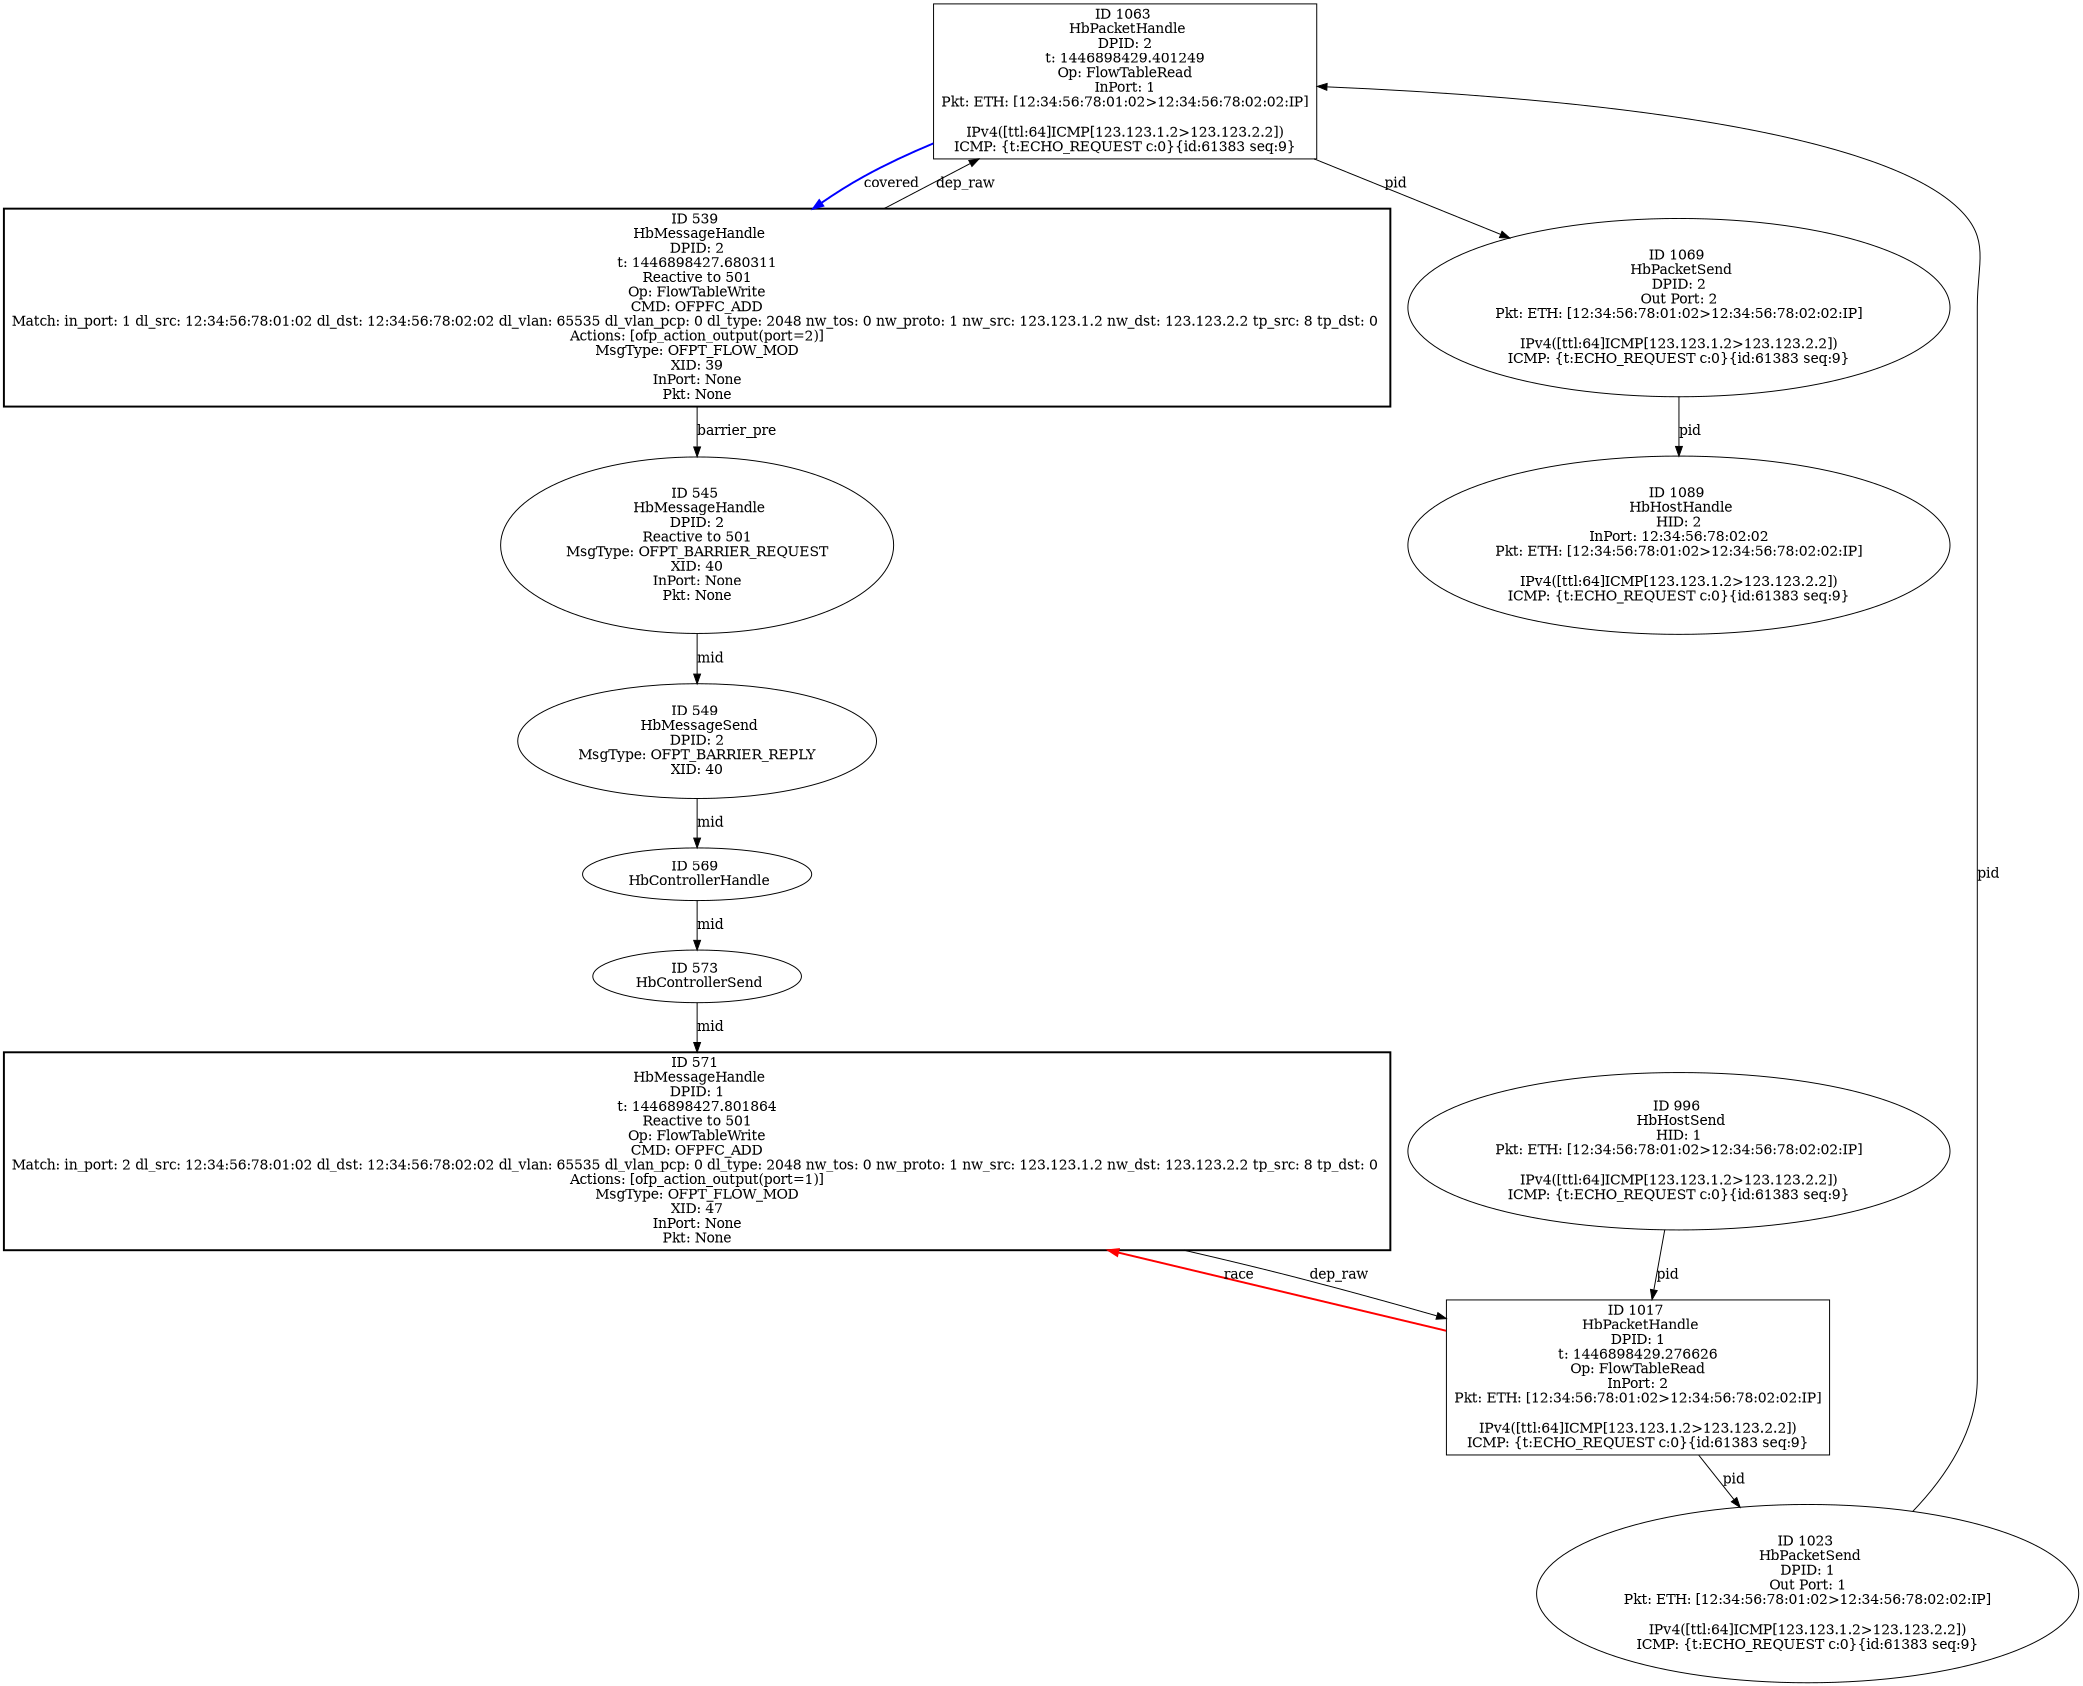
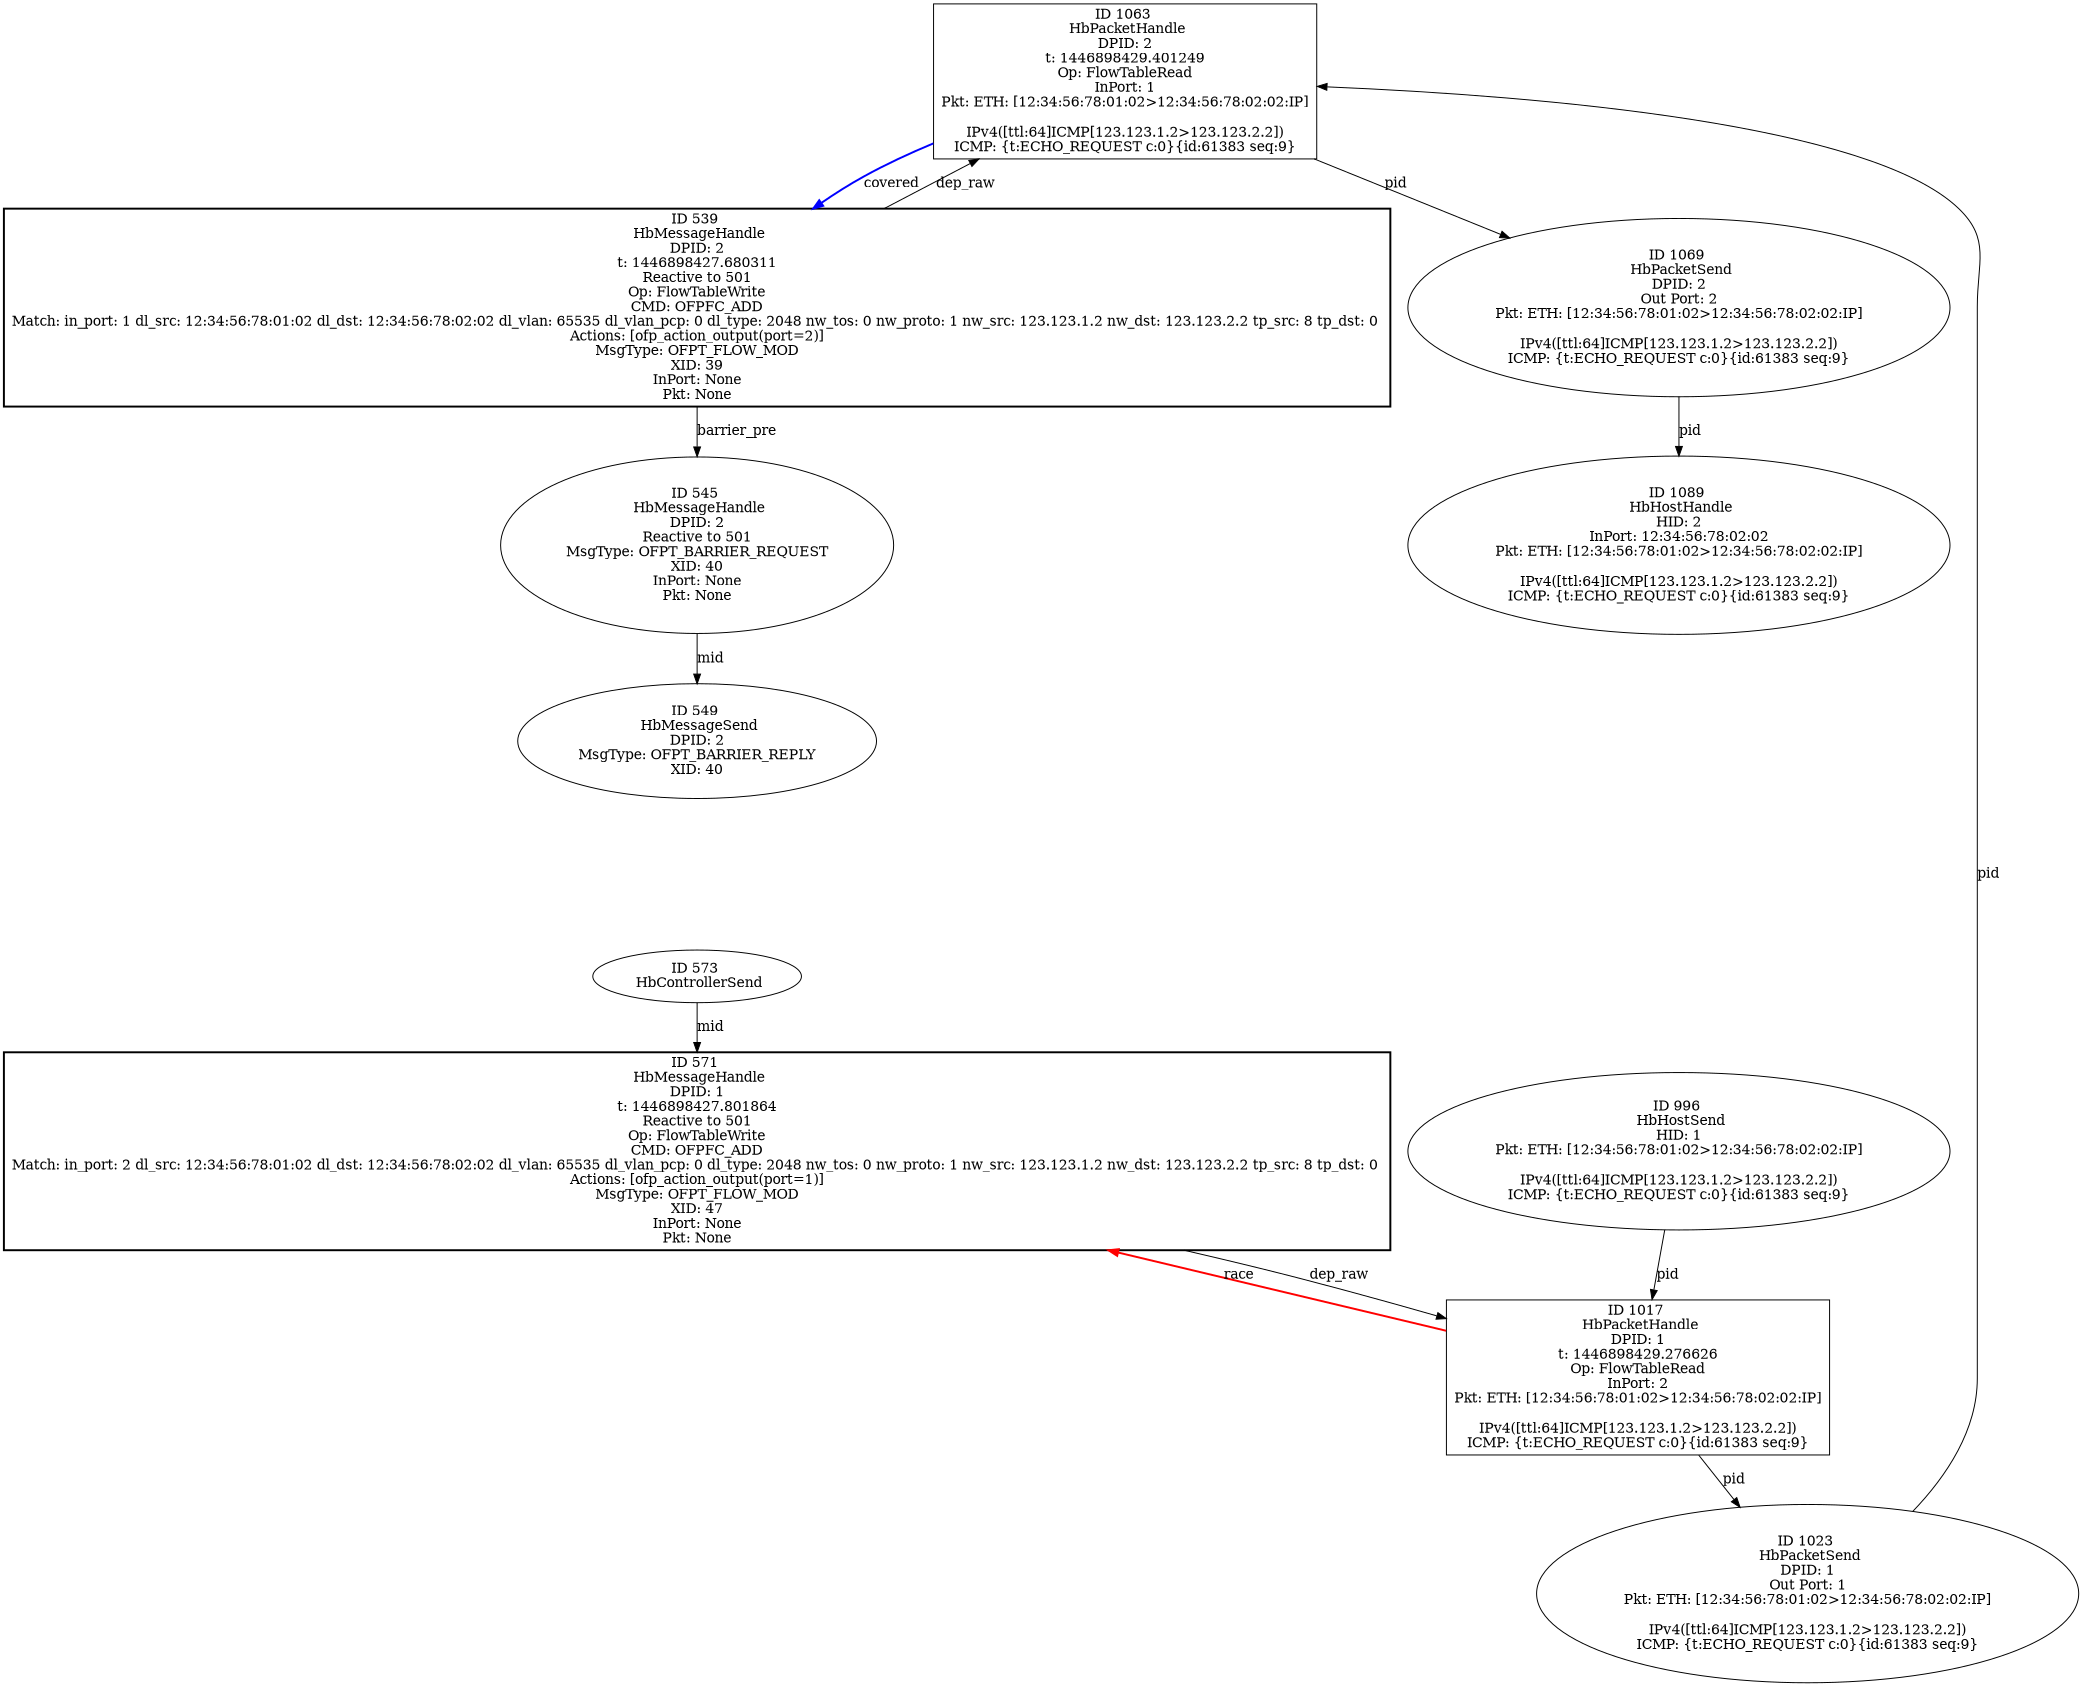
  strict digraph {
    node [shape=oval]
    edge [rel=pid]
    n1 [event="hb_events.HbHostHandle object at 0x10fa55490" label="ID 1089 \n HbHostHandle\nHID: 2\nInPort: 12:34:56:78:02:02\nPkt: ETH: [12:34:56:78:01:02>12:34:56:78:02:02:IP]\n\nIPv4([ttl:64]ICMP[123.123.1.2>123.123.2.2])\nICMP: {t:ECHO_REQUEST c:0}{id:61383 seq:9}"]
    n2 [cmd_type="Reactive to 501" event="hb_events.HbMessageHandle object at 0x10f84a3d0" label="ID 539 \n HbMessageHandle\nDPID: 2\nt: 1446898427.680311\nReactive to 501\nOp: FlowTableWrite\nCMD: OFPFC_ADD\nMatch: in_port: 1 dl_src: 12:34:56:78:01:02 dl_dst: 12:34:56:78:02:02 dl_vlan: 65535 dl_vlan_pcp: 0 dl_type: 2048 nw_tos: 0 nw_proto: 1 nw_src: 123.123.1.2 nw_dst: 123.123.2.2 tp_src: 8 tp_dst: 0 \nActions: [ofp_action_output(port=2)]\nMsgType: OFPT_FLOW_MOD\nXID: 39\nInPort: None\nPkt: None" shape=box style=bold]
    n3 [event="hb_events.HbPacketHandle object at 0x10fa48650" label="ID 1063 \n HbPacketHandle\nDPID: 2\nt: 1446898429.401249\nOp: FlowTableRead\nInPort: 1\nPkt: ETH: [12:34:56:78:01:02>12:34:56:78:02:02:IP]\n\nIPv4([ttl:64]ICMP[123.123.1.2>123.123.2.2])\nICMP: {t:ECHO_REQUEST c:0}{id:61383 seq:9}" shape=box]
    n4 [cmd_type="Reactive to 501" event="hb_events.HbMessageHandle object at 0x10f84a590" label="ID 545 \n HbMessageHandle\nDPID: 2\nReactive to 501\nMsgType: OFPT_BARRIER_REQUEST\nXID: 40\nInPort: None\nPkt: None"]
    n5 [event="hb_events.HbHostSend object at 0x10f975990" label="ID 996 \n HbHostSend\nHID: 1\nPkt: ETH: [12:34:56:78:01:02>12:34:56:78:02:02:IP]\n\nIPv4([ttl:64]ICMP[123.123.1.2>123.123.2.2])\nICMP: {t:ECHO_REQUEST c:0}{id:61383 seq:9}"]
    n6 [event="hb_events.HbPacketHandle object at 0x10fa28b90" label="ID 1017 \n HbPacketHandle\nDPID: 1\nt: 1446898429.276626\nOp: FlowTableRead\nInPort: 2\nPkt: ETH: [12:34:56:78:01:02>12:34:56:78:02:02:IP]\n\nIPv4([ttl:64]ICMP[123.123.1.2>123.123.2.2])\nICMP: {t:ECHO_REQUEST c:0}{id:61383 seq:9}" shape=box]
    n7 [event="hb_events.HbMessageSend object at 0x10f84a4d0" label="ID 549 \n HbMessageSend\nDPID: 2\nMsgType: OFPT_BARRIER_REPLY\nXID: 40"]
-   n8 [event="hb_events.HbControllerHandle object at 0x10f8502d0" label="ID 569 \n HbControllerHandle"]
    n9 [event="hb_events.HbPacketSend object at 0x10fa48cd0" label="ID 1069 \n HbPacketSend\nDPID: 2\nOut Port: 2\nPkt: ETH: [12:34:56:78:01:02>12:34:56:78:02:02:IP]\n\nIPv4([ttl:64]ICMP[123.123.1.2>123.123.2.2])\nICMP: {t:ECHO_REQUEST c:0}{id:61383 seq:9}"]
    n10 [event="hb_events.HbControllerSend object at 0x10f850d10" label="ID 573 \n HbControllerSend"]
    n11 [cmd_type="Reactive to 501" event="hb_events.HbMessageHandle object at 0x10f856bd0" label="ID 571 \n HbMessageHandle\nDPID: 1\nt: 1446898427.801864\nReactive to 501\nOp: FlowTableWrite\nCMD: OFPFC_ADD\nMatch: in_port: 2 dl_src: 12:34:56:78:01:02 dl_dst: 12:34:56:78:02:02 dl_vlan: 65535 dl_vlan_pcp: 0 dl_type: 2048 nw_tos: 0 nw_proto: 1 nw_src: 123.123.1.2 nw_dst: 123.123.2.2 tp_src: 8 tp_dst: 0 \nActions: [ofp_action_output(port=1)]\nMsgType: OFPT_FLOW_MOD\nXID: 47\nInPort: None\nPkt: None" shape=box style=bold]
    n12 [event="hb_events.HbPacketSend object at 0x10fa28f90" label="ID 1023 \n HbPacketSend\nDPID: 1\nOut Port: 1\nPkt: ETH: [12:34:56:78:01:02>12:34:56:78:02:02:IP]\n\nIPv4([ttl:64]ICMP[123.123.1.2>123.123.2.2])\nICMP: {t:ECHO_REQUEST c:0}{id:61383 seq:9}"]
    n2 -> n3 [label=dep_raw rel=dep_raw]
    n2 -> n4 [label=barrier_pre rel=barrier_pre]
    n3 -> n2 [color=blue harmful=True label=covered rel=covered style=bold]
    n3 -> n9 [label=pid]
    n4 -> n7 [label=mid rel=mid]
    n5 -> n6 [label=pid]
    n6 -> n11 [color=red harmful=True label=race rel=race style=bold]
    n6 -> n12 [label=pid]
-   n7 -> n8 [label=mid rel=mid]
-   n8 -> n10 [label=mid rel=mid]
    n9 -> n1 [label=pid]
    n10 -> n11 [label=mid rel=mid]
    n11 -> n6 [label=dep_raw rel=dep_raw]
    n12 -> n3 [label=pid]
  }
